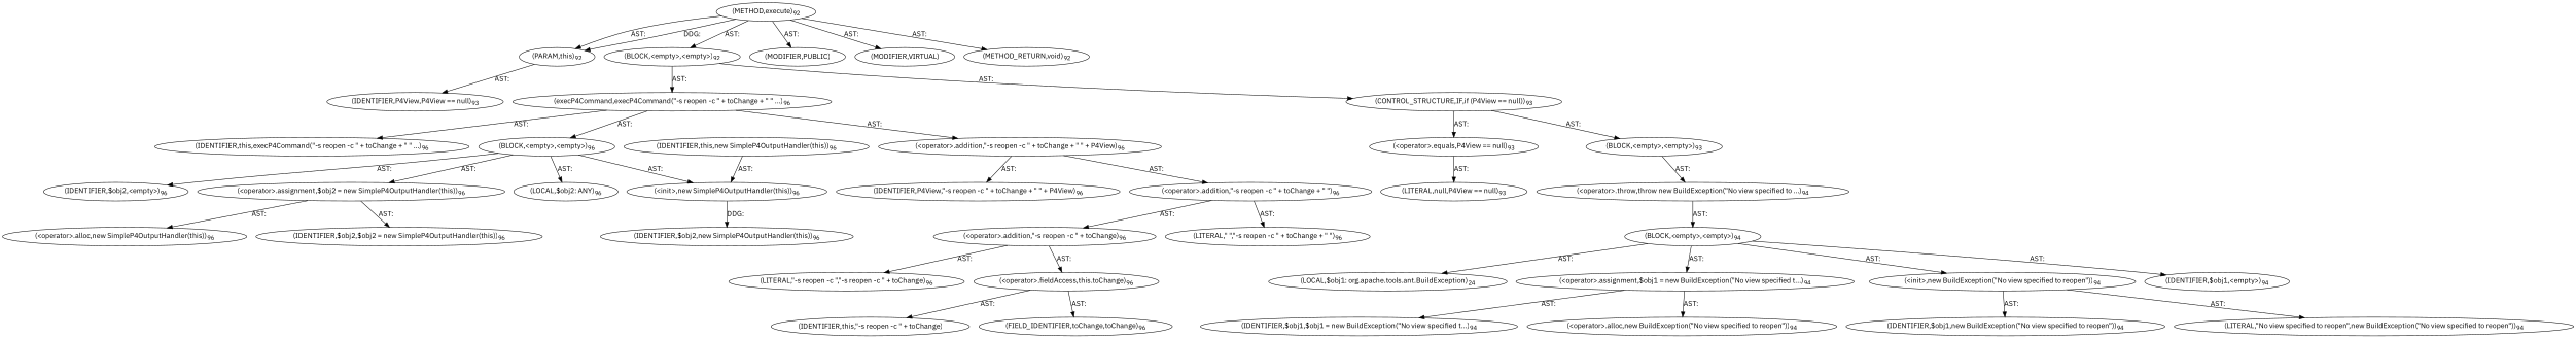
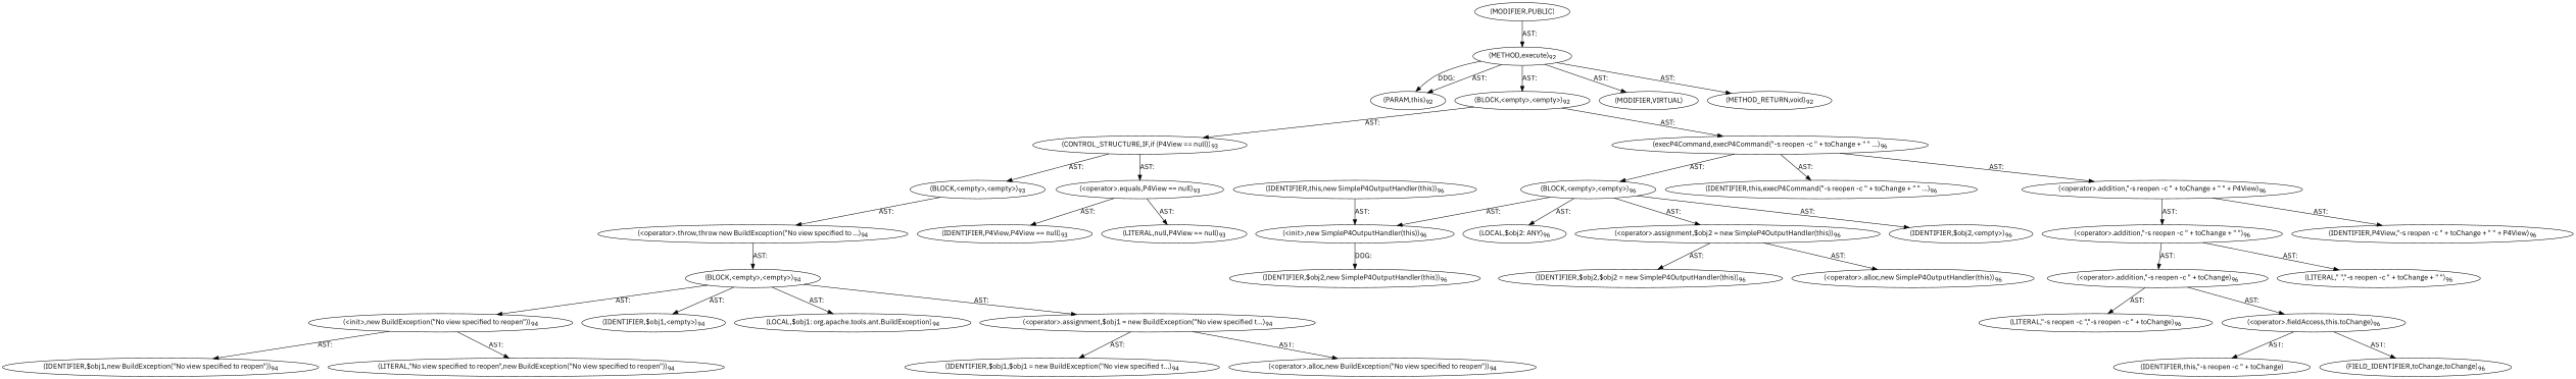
  digraph {
    fontname="IBM Plex Sans"
    node [fontname="IBM Plex Sans"]
    edge [fontname="IBM Plex Sans"]
    n1 [label=<(METHOD,execute)<SUB>92</SUB>>]
    n2 [label=<(PARAM,this)<SUB>92</SUB>>]
    n3 [label=<(BLOCK,&lt;empty&gt;,&lt;empty&gt;)<SUB>92</SUB>>]
    n4 [label=<(MODIFIER,PUBLIC)>]
    n5 [label=<(MODIFIER,VIRTUAL)>]
    n6 [label=<(METHOD_RETURN,void)<SUB>92</SUB>>]
    n7 [label=<(CONTROL_STRUCTURE,IF,if (P4View == null))<SUB>93</SUB>>]
    n8 [label=<(execP4Command,execP4Command(&quot;-s reopen -c &quot; + toChange + &quot; &quot; ...)<SUB>96</SUB>>]
    n9 [label=<(&lt;operator&gt;.equals,P4View == null)<SUB>93</SUB>>]
    n10 [label=<(BLOCK,&lt;empty&gt;,&lt;empty&gt;)<SUB>93</SUB>>]
    n11 [label=<(IDENTIFIER,this,execP4Command(&quot;-s reopen -c &quot; + toChange + &quot; &quot; ...)<SUB>96</SUB>>]
    n12 [label=<(&lt;operator&gt;.addition,&quot;-s reopen -c &quot; + toChange + &quot; &quot; + P4View)<SUB>96</SUB>>]
    n13 [label=<(BLOCK,&lt;empty&gt;,&lt;empty&gt;)<SUB>96</SUB>>]
    n14 [label=<(IDENTIFIER,P4View,P4View == null)<SUB>93</SUB>>]
    n15 [label=<(LITERAL,null,P4View == null)<SUB>93</SUB>>]
    n16 [label=<(&lt;operator&gt;.throw,throw new BuildException(&quot;No view specified to ...)<SUB>94</SUB>>]
    n17 [label=<(BLOCK,&lt;empty&gt;,&lt;empty&gt;)<SUB>94</SUB>>]
-   n18 [label=<(LOCAL,$obj1: org.apache.tools.ant.BuildException)<SUB>24</SUB>>]
+   n18 [label=<(LOCAL,$obj1: org.apache.tools.ant.BuildException)<SUB>94</SUB>>]
    n19 [label=<(&lt;operator&gt;.assignment,$obj1 = new BuildException(&quot;No view specified t...)<SUB>94</SUB>>]
    n20 [label=<(&lt;init&gt;,new BuildException(&quot;No view specified to reopen&quot;))<SUB>94</SUB>>]
    n21 [label=<(IDENTIFIER,$obj1,&lt;empty&gt;)<SUB>94</SUB>>]
    n22 [label=<(IDENTIFIER,$obj1,$obj1 = new BuildException(&quot;No view specified t...)<SUB>94</SUB>>]
    n23 [label=<(&lt;operator&gt;.alloc,new BuildException(&quot;No view specified to reopen&quot;))<SUB>94</SUB>>]
    n24 [label=<(IDENTIFIER,$obj1,new BuildException(&quot;No view specified to reopen&quot;))<SUB>94</SUB>>]
    n25 [label=<(LITERAL,&quot;No view specified to reopen&quot;,new BuildException(&quot;No view specified to reopen&quot;))<SUB>94</SUB>>]
    n26 [label=<(&lt;operator&gt;.addition,&quot;-s reopen -c &quot; + toChange + &quot; &quot;)<SUB>96</SUB>>]
    n27 [label=<(IDENTIFIER,P4View,&quot;-s reopen -c &quot; + toChange + &quot; &quot; + P4View)<SUB>96</SUB>>]
    n28 [label=<(LOCAL,$obj2: ANY)<SUB>96</SUB>>]
    n29 [label=<(&lt;operator&gt;.assignment,$obj2 = new SimpleP4OutputHandler(this))<SUB>96</SUB>>]
    n30 [label=<(&lt;init&gt;,new SimpleP4OutputHandler(this))<SUB>96</SUB>>]
    n31 [label=<(IDENTIFIER,$obj2,&lt;empty&gt;)<SUB>96</SUB>>]
    n32 [label=<(&lt;operator&gt;.addition,&quot;-s reopen -c &quot; + toChange)<SUB>96</SUB>>]
    n33 [label=<(LITERAL,&quot; &quot;,&quot;-s reopen -c &quot; + toChange + &quot; &quot;)<SUB>96</SUB>>]
    n34 [label=<(LITERAL,&quot;-s reopen -c &quot;,&quot;-s reopen -c &quot; + toChange)<SUB>96</SUB>>]
    n35 [label=<(&lt;operator&gt;.fieldAccess,this.toChange)<SUB>96</SUB>>]
    n36 [label=<(IDENTIFIER,this,&quot;-s reopen -c &quot; + toChange)>]
    n37 [label=<(FIELD_IDENTIFIER,toChange,toChange)<SUB>96</SUB>>]
    n38 [label=<(IDENTIFIER,$obj2,$obj2 = new SimpleP4OutputHandler(this))<SUB>96</SUB>>]
    n39 [label=<(&lt;operator&gt;.alloc,new SimpleP4OutputHandler(this))<SUB>96</SUB>>]
    n40 [label=<(IDENTIFIER,$obj2,new SimpleP4OutputHandler(this))<SUB>96</SUB>>]
    n41 [label=<(IDENTIFIER,this,new SimpleP4OutputHandler(this))<SUB>96</SUB>>]
    n1 -> n2 [label="AST: "]
    n1 -> n2 [label="DDG: "]
    n1 -> n3 [label="AST: "]
-   n1 -> n4 [label="AST: "]
+   n4 -> n1 [label="AST: "]
    n1 -> n5 [label="AST: "]
    n1 -> n6 [label="AST: "]
    n3 -> n7 [label="AST: "]
    n3 -> n8 [label="AST: "]
    n7 -> n9 [label="AST: "]
    n7 -> n10 [label="AST: "]
    n8 -> n11 [label="AST: "]
    n8 -> n12 [label="AST: "]
    n8 -> n13 [label="AST: "]
-   n2 -> n14 [label="AST: "]
+   n9 -> n14 [label="AST: "]
    n9 -> n15 [label="AST: "]
    n10 -> n16 [label="AST: "]
    n12 -> n26 [label="AST: "]
    n12 -> n27 [label="AST: "]
    n13 -> n28 [label="AST: "]
    n13 -> n29 [label="AST: "]
    n13 -> n30 [label="AST: "]
    n13 -> n31 [label="AST: "]
    n16 -> n17 [label="AST: "]
    n17 -> n18 [label="AST: "]
    n17 -> n19 [label="AST: "]
    n17 -> n20 [label="AST: "]
    n17 -> n21 [label="AST: "]
    n19 -> n22 [label="AST: "]
    n19 -> n23 [label="AST: "]
    n20 -> n24 [label="AST: "]
    n20 -> n25 [label="AST: "]
    n26 -> n32 [label="AST: "]
    n26 -> n33 [label="AST: "]
    n29 -> n38 [label="AST: "]
    n29 -> n39 [label="AST: "]
    n30 -> n40 [label="DDG: "]
    n32 -> n34 [label="AST: "]
    n32 -> n35 [label="AST: "]
    n35 -> n36 [label="AST: "]
    n35 -> n37 [label="AST: "]
    n41 -> n30 [label="AST: "]
  }
